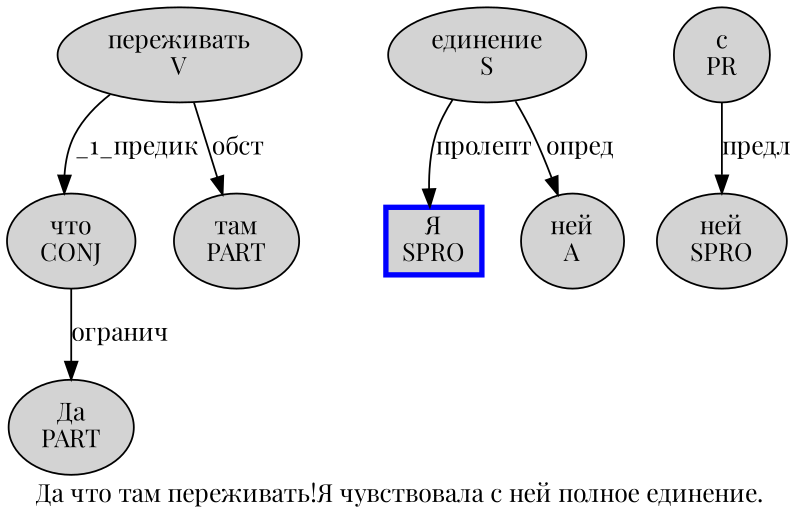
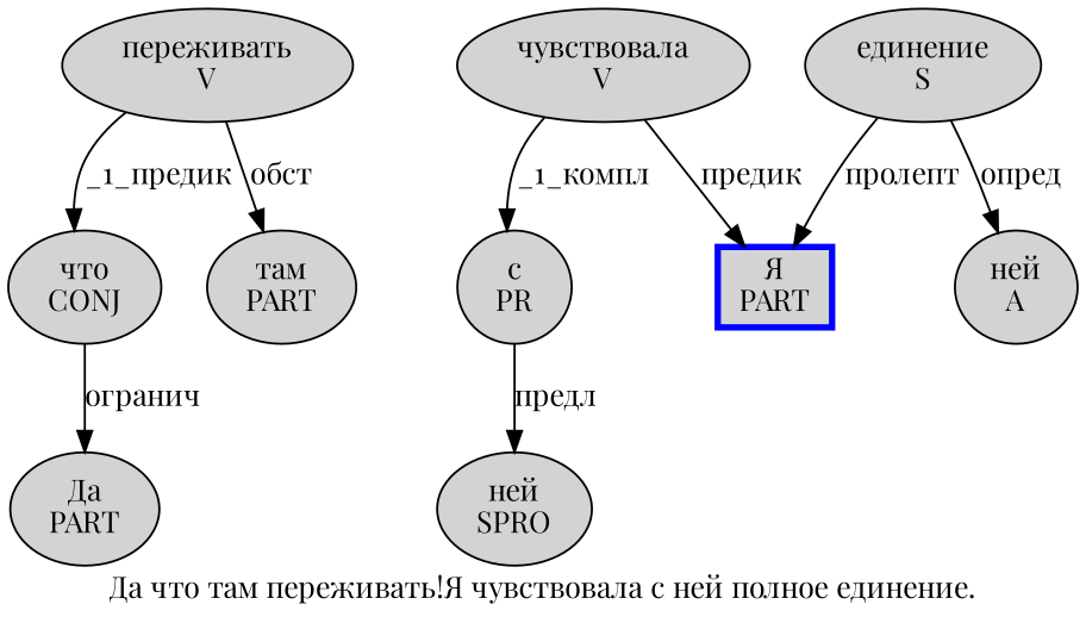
  digraph {
    fontname="Playfair Display"
    label="Да что там переживать!Я чувствовала с ней полное единение."
    node [fillcolor=lightgray fontname="Playfair Display" penwidth=1 shape=ellipse style=filled]
    edge [fontname="Playfair Display"]
    n1 [label="Да\nPART"]
    n2 [label="что\nCONJ"]
    n3 [label="там\nPART"]
    n4 [label="переживать\nV"]
-   n5 [color=blue label="Я\nSPRO" penwidth=3 shape=box]
+   n5 [color=blue label="Я\nPART" penwidth=3 shape=box]
+   n6 [label="чувствовала\nV"]
    n7 [label="с\nPR"]
    n8 [label="ней\nSPRO"]
    n9 [label="ней\nA"]
    n10 [label="единение\nS"]
    n2 -> n1 [label="огранич"]
    n4 -> n2 [label="_1_предик"]
    n4 -> n3 [label="обст"]
+   n6 -> n5 [label="предик"]
+   n6 -> n7 [label="_1_компл"]
    n7 -> n8 [label="предл"]
    n10 -> n5 [label="пролепт"]
    n10 -> n9 [label="опред"]
  }
